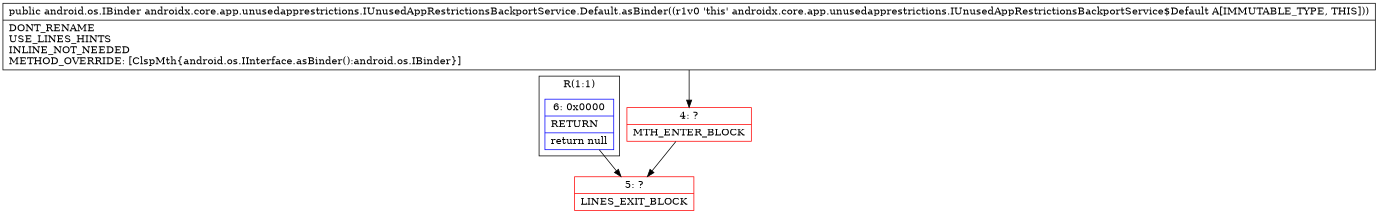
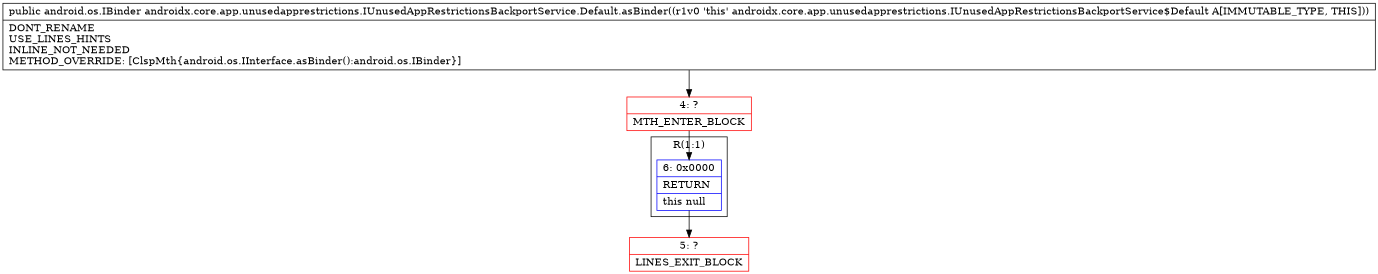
  digraph {
    node [color=red shape=record]
-   n1 [color=blue label="{6\:\ 0x0000|RETURN\l|return null\l}"]
+   n1 [color=blue label="{6\:\ 0x0000|RETURN\l|this null\l}"]
    n2 [label="{5\:\ ?|LINES_EXIT_BLOCK\l}"]
    n3 [label="{4\:\ ?|MTH_ENTER_BLOCK\l}"]
    n4 [label="{public android.os.IBinder androidx.core.app.unusedapprestrictions.IUnusedAppRestrictionsBackportService.Default.asBinder((r1v0 'this' androidx.core.app.unusedapprestrictions.IUnusedAppRestrictionsBackportService$Default A[IMMUTABLE_TYPE, THIS]))  | DONT_RENAME\lUSE_LINES_HINTS\lINLINE_NOT_NEEDED\lMETHOD_OVERRIDE: [ClspMth\{android.os.IInterface.asBinder():android.os.IBinder\}]\l}" color=""]
    subgraph cluster_1 {
      label="R(1:1)"
      n1
    }
    n1 -> n2
-   n3 -> n2
+   n3 -> n1
    n4 -> n3
  }
